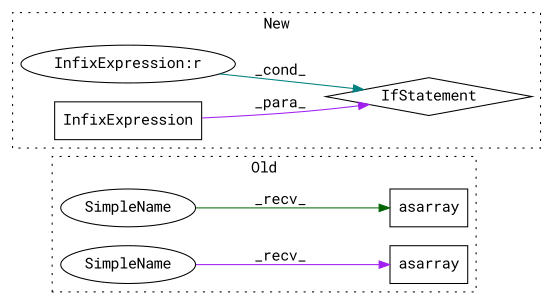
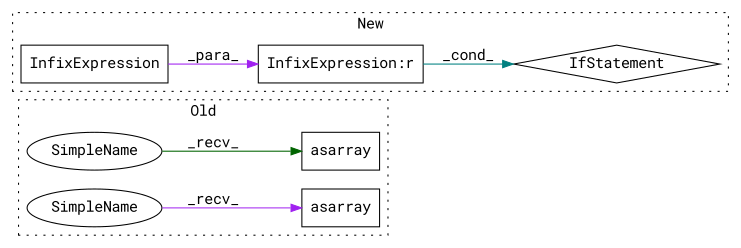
  digraph {
    fontname="Roboto Mono"
    rankdir=LR
    node [a=32 fontname="Roboto Mono" l="8,1" shape=box]
    edge [color=purple fontname="Roboto Mono"]
    n1 [label=asarray s="14632,14679"]
    n2 [label=asarray s="14955,14966"]
    n3 [a=42 l=5 label=SimpleName s=14949 shape=ellipse]
    n4 [a=42 l=5 label=SimpleName s=14626 shape=ellipse]
    n5 [a=25 l="4,2" label=IfStatement s="14193,14223" shape=diamond]
-   n6 [a=27 l=4 label="InfixExpression:r" s=14215 shape=ellipse]
+   n6 [a=27 l=4 label="InfixExpression:r" s=14215]
    n7 [a=22 l=18 label=InfixExpression s=14197]
    subgraph cluster_1 {
      label=Old
      style=dotted
      n1
      n2
      n3
      n4
    }
    subgraph cluster_2 {
      label=New
      style=dotted
      n5
      n6
      n7
    }
    n3 -> n2 [color=darkgreen label=_recv_]
    n4 -> n1 [label=_recv_]
    n6 -> n5 [color=teal label=_cond_]
-   n7 -> n5 [label=_para_]
+   n7 -> n6 [label=_para_]
  }
